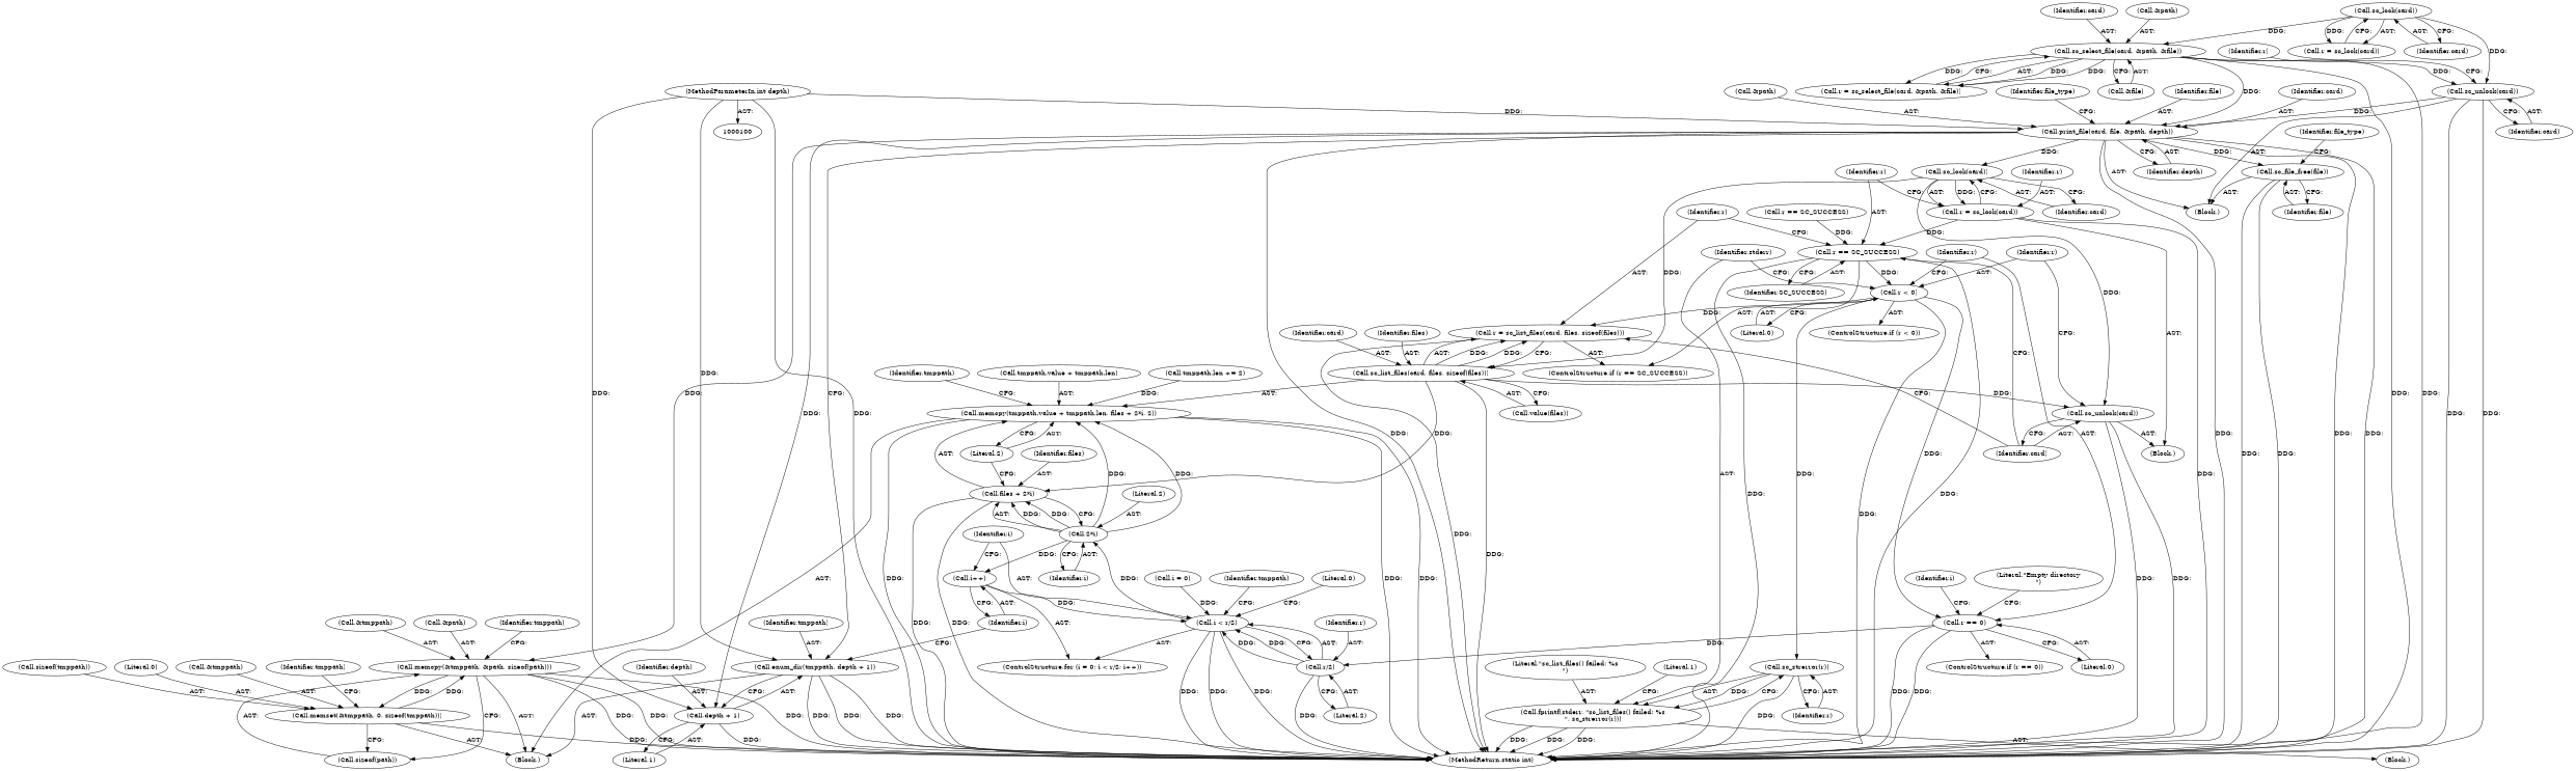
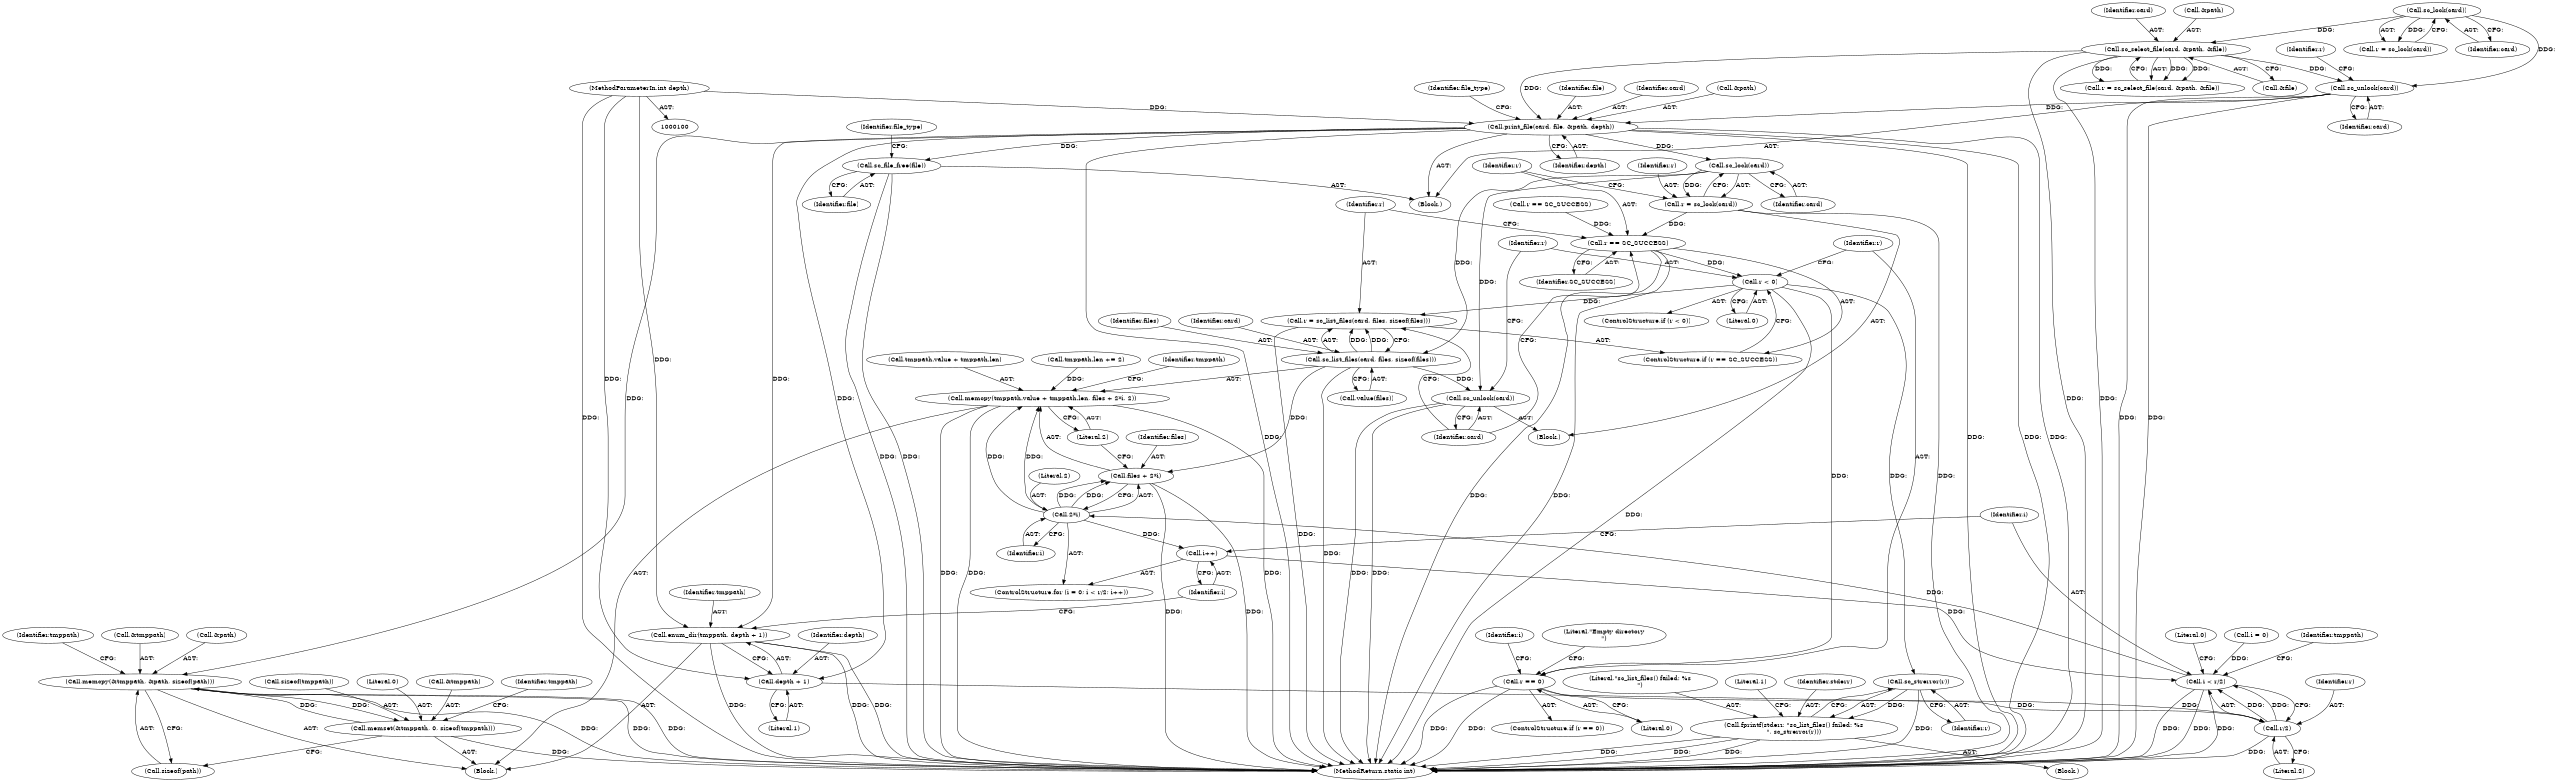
  digraph {
    n1 [label="(Call,print_file(card, file, &path, depth))"]
    n2 [label="(Call,sc_file_free(file))"]
    n3 [label="(Call,sc_lock(card))"]
    n4 [label="(Call,memcpy(&tmppath, &path, sizeof(path)))"]
    n5 [label="(Call,enum_dir(tmppath, depth + 1))"]
    n6 [label="(Call,depth + 1)"]
    n7 [label="(MethodReturn,static int)"]
    n8 [label="(Identifier,depth)"]
    n9 [label="(Block,)"]
    n10 [label="(Identifier,file)"]
    n11 [label="(Call,r = sc_lock(card))"]
    n12 [label="(Call,sc_list_files(card, files, sizeof(files)))"]
    n13 [label="(Call,sc_unlock(card))"]
    n14 [label="(Identifier,card)"]
    n15 [label="(Block,)"]
    n16 [label="(Call,memset(&tmppath, 0, sizeof(tmppath)))"]
    n17 [label="(Call,sizeof(path))"]
    n18 [label="(Literal,1)"]
    n19 [label="(Call,sc_unlock(card))"]
    n20 [label="(Identifier,card)"]
    n21 [label="(Call,sc_select_file(card, &path, &file))"]
    n22 [label="(Call,r = sc_select_file(card, &path, &file))"]
    n23 [label="(Call,&file)"]
    n24 [label="(Call,sc_lock(card))"]
    n25 [label="(Call,r = sc_lock(card))"]
    n26 [label="(Identifier,card)"]
    n27 [label="(MethodParameterIn,int depth)"]
    1000100
    n29 [label="(Call,r == SC_SUCCESS)"]
    n30 [label="(Block,)"]
    n31 [label="(Call,memcpy(tmppath.value + tmppath.len, files + 2*i, 2))"]
    n32 [label="(Call,files + 2*i)"]
    n33 [label="(Call,r = sc_list_files(card, files, sizeof(files)))"]
    n34 [label="(Call,value(files))"]
    n35 [label="(Identifier,card)"]
    n36 [label="(Call,r < 0)"]
    n37 [label="(ControlStructure,if (r == SC_SUCCESS))"]
    n38 [label="(Identifier,SC_SUCCESS)"]
    n39 [label="(Call,sc_strerror(r))"]
    n40 [label="(Call,r == 0)"]
    n41 [label="(ControlStructure,if (r < 0))"]
    n42 [label="(Literal,0)"]
    n43 [label="(Call,fprintf(stderr, \"sc_list_files() failed: %s\n\", sc_strerror(r)))"]
    n44 [label="(Identifier,r)"]
    n45 [label="(Call,r/2)"]
    n46 [label="(ControlStructure,if (r == 0))"]
    n47 [label="(Literal,0)"]
    n48 [label="(Block,)"]
    n49 [label="(Call,i < r/2)"]
    n50 [label="(Literal,2)"]
    n51 [label="(Call,2*i)"]
    n52 [label="(ControlStructure,for (i = 0; i < r/2; i++))"]
    n53 [label="(Call,i++)"]
    n54 [label="(Identifier,i)"]
    n55 [label="(Identifier,i)"]
    n56 [label="(Literal,2)"]
    n57 [label="(Call,sizeof(tmppath))"]
    n58 [label="(Call,tmppath.value + tmppath.len)"]
    n59 [label="(Identifier,card)"]
    n60 [label="(Literal,0)"]
    n61 [label="(Literal,0)"]
    n62 [label="(Identifier,files)"]
    n63 [label="(Identifier,r)"]
    n64 [label="(Identifier,file)"]
    n65 [label="(Literal,\"sc_list_files() failed: %s\n\")"]
    n66 [label="(Identifier,file_type)"]
    n67 [label="(Call,i = 0)"]
    n68 [label="(Call,&tmppath)"]
    n69 [label="(Call,&path)"]
    n70 [label="(Call,&tmppath)"]
    n71 [label="(Identifier,r)"]
    n72 [label="(Identifier,card)"]
    n73 [label="(Identifier,i)"]
    n74 [label="(Identifier,i)"]
    n75 [label="(Call,&path)"]
    n76 [label="(Literal,1)"]
    n77 [label="(Call,tmppath.len += 2)"]
    n78 [label="(Call,r == SC_SUCCESS)"]
    n79 [label="(Identifier,r)"]
    n80 [label="(Identifier,depth)"]
    n81 [label="(Identifier,files)"]
    n82 [label="(Literal,\"Empty directory\n\")"]
    n83 [label="(Identifier,r)"]
    n84 [label="(Identifier,r)"]
    n85 [label="(Identifier,card)"]
    n86 [label="(Identifier,tmppath)"]
    n87 [label="(Identifier,r)"]
    n88 [label="(Identifier,tmppath)"]
    n89 [label="(Call,&path)"]
    n90 [label="(Identifier,r)"]
    n91 [label="(Identifier,tmppath)"]
    n92 [label="(Identifier,file_type)"]
    n93 [label="(Identifier,stderr)"]
    n94 [label="(Identifier,tmppath)"]
    n95 [label="(Identifier,tmppath)"]
    n96 [label="(Literal,2)"]
    n1 -> n2 [label="DDG: "]
    n1 -> n3 [label="DDG: "]
    n1 -> n4 [label="DDG: "]
-   n1 -> n5 [label="CFG: "]
+   n1 -> n5 [label="DDG: "]
    n1 -> n6 [label="DDG: "]
    n1 -> n7 [label="DDG: "]
    n1 -> n7 [label="DDG: "]
    n1 -> n7 [label="DDG: "]
    n1 -> n7 [label="DDG: "]
    n1 -> n8 [label="CFG: "]
    n1 -> n9 [label="AST: "]
    n2 -> n7 [label="DDG: "]
    n2 -> n7 [label="DDG: "]
    n2 -> n9 [label="AST: "]
    n2 -> n10 [label="CFG: "]
    n3 -> n11 [label="AST: "]
    n3 -> n11 [label="DDG: "]
    n3 -> n12 [label="DDG: "]
    n3 -> n13 [label="DDG: "]
    n3 -> n14 [label="CFG: "]
    n4 -> n7 [label="DDG: "]
    n4 -> n7 [label="DDG: "]
    n4 -> n7 [label="DDG: "]
    n4 -> n15 [label="AST: "]
    n4 -> n16 [label="DDG: "]
    n4 -> n17 [label="CFG: "]
    n5 -> n6 [label="CFG: "]
    n5 -> n7 [label="DDG: "]
    n5 -> n7 [label="DDG: "]
    n5 -> n7 [label="DDG: "]
    n5 -> n15 [label="AST: "]
    n6 -> n5 [label="AST: "]
-   n6 -> n7 [label="DDG: "]
+   n6 -> n45 [label="DDG: "]
    n6 -> n18 [label="CFG: "]
    n8 -> n1 [label="AST: "]
    n10 -> n2 [label="AST: "]
    n11 -> n3 [label="CFG: "]
    n11 -> n7 [label="DDG: "]
    n11 -> n29 [label="DDG: "]
    n11 -> n30 [label="AST: "]
    n12 -> n7 [label="DDG: "]
    n12 -> n13 [label="DDG: "]
    n12 -> n31 [label="AST: "]
    n12 -> n32 [label="DDG: "]
    n12 -> n33 [label="AST: "]
    n12 -> n33 [label="DDG: "]
    n12 -> n33 [label="DDG: "]
    n12 -> n34 [label="CFG: "]
    n13 -> n7 [label="DDG: "]
    n13 -> n7 [label="DDG: "]
    n13 -> n30 [label="AST: "]
    n13 -> n35 [label="CFG: "]
    n14 -> n3 [label="AST: "]
    n16 -> n4 [label="DDG: "]
    n16 -> n7 [label="DDG: "]
    n16 -> n15 [label="AST: "]
    n16 -> n17 [label="CFG: "]
    n17 -> n4 [label="AST: "]
    n18 -> n6 [label="AST: "]
    n19 -> n1 [label="DDG: "]
    n19 -> n7 [label="DDG: "]
    n19 -> n7 [label="DDG: "]
    n19 -> n9 [label="AST: "]
    n19 -> n20 [label="CFG: "]
    n20 -> n19 [label="AST: "]
    n21 -> n1 [label="DDG: "]
    n21 -> n7 [label="DDG: "]
    n21 -> n7 [label="DDG: "]
    n21 -> n19 [label="DDG: "]
    n21 -> n22 [label="AST: "]
    n21 -> n22 [label="DDG: "]
    n21 -> n22 [label="DDG: "]
    n21 -> n22 [label="DDG: "]
    n21 -> n23 [label="CFG: "]
    n22 -> n21 [label="CFG: "]
    n23 -> n21 [label="AST: "]
    n24 -> n19 [label="DDG: "]
    n24 -> n21 [label="DDG: "]
    n24 -> n25 [label="AST: "]
    n24 -> n25 [label="DDG: "]
    n24 -> n26 [label="CFG: "]
    n25 -> n24 [label="CFG: "]
    n26 -> n24 [label="AST: "]
    n27 -> n1 [label="DDG: "]
    n27 -> n5 [label="DDG: "]
    n27 -> n6 [label="DDG: "]
    n27 -> n7 [label="DDG: "]
    n27 -> 1000100 [label="AST: "]
    n29 -> n7 [label="DDG: "]
    n29 -> n7 [label="DDG: "]
    n29 -> n36 [label="DDG: "]
    n29 -> n37 [label="AST: "]
    n29 -> n38 [label="CFG: "]
    n31 -> n7 [label="DDG: "]
    n31 -> n7 [label="DDG: "]
    n31 -> n7 [label="DDG: "]
    n31 -> n15 [label="AST: "]
    n31 -> n56 [label="CFG: "]
    n32 -> n7 [label="DDG: "]
    n32 -> n7 [label="DDG: "]
    n32 -> n31 [label="AST: "]
    n32 -> n51 [label="CFG: "]
    n33 -> n7 [label="DDG: "]
    n33 -> n12 [label="CFG: "]
    n33 -> n37 [label="AST: "]
    n34 -> n12 [label="AST: "]
    n35 -> n13 [label="AST: "]
    n35 -> n29 [label="CFG: "]
    n35 -> n33 [label="CFG: "]
    n36 -> n7 [label="DDG: "]
    n36 -> n33 [label="DDG: "]
    n36 -> n39 [label="DDG: "]
    n36 -> n40 [label="DDG: "]
    n36 -> n41 [label="AST: "]
    n36 -> n42 [label="CFG: "]
    n38 -> n29 [label="AST: "]
    n39 -> n7 [label="DDG: "]
    n39 -> n43 [label="AST: "]
    n39 -> n43 [label="DDG: "]
    n39 -> n44 [label="CFG: "]
    n40 -> n7 [label="DDG: "]
    n40 -> n7 [label="DDG: "]
    n40 -> n45 [label="DDG: "]
    n40 -> n46 [label="AST: "]
    n40 -> n47 [label="CFG: "]
    n42 -> n36 [label="AST: "]
    n43 -> n7 [label="DDG: "]
    n43 -> n7 [label="DDG: "]
    n43 -> n7 [label="DDG: "]
    n43 -> n39 [label="CFG: "]
    n43 -> n48 [label="AST: "]
    n44 -> n39 [label="AST: "]
    n45 -> n7 [label="DDG: "]
    n45 -> n49 [label="AST: "]
    n45 -> n49 [label="DDG: "]
    n45 -> n49 [label="DDG: "]
    n45 -> n50 [label="CFG: "]
    n47 -> n40 [label="AST: "]
    n49 -> n7 [label="DDG: "]
    n49 -> n7 [label="DDG: "]
    n49 -> n7 [label="DDG: "]
    n49 -> n45 [label="CFG: "]
    n49 -> n51 [label="DDG: "]
-   n49 -> n52 [label="AST: "]
+   n51 -> n52 [label="AST: "]
    n50 -> n45 [label="AST: "]
    n51 -> n31 [label="DDG: "]
    n51 -> n31 [label="DDG: "]
    n51 -> n32 [label="AST: "]
    n51 -> n32 [label="DDG: "]
    n51 -> n32 [label="DDG: "]
    n51 -> n53 [label="DDG: "]
    n51 -> n54 [label="CFG: "]
    n53 -> n49 [label="DDG: "]
    n53 -> n52 [label="AST: "]
    n53 -> n55 [label="CFG: "]
    n54 -> n51 [label="AST: "]
    n55 -> n5 [label="CFG: "]
    n55 -> n53 [label="AST: "]
    n56 -> n31 [label="AST: "]
    n56 -> n32 [label="CFG: "]
    n57 -> n16 [label="AST: "]
    n58 -> n31 [label="AST: "]
    n59 -> n21 [label="AST: "]
    n60 -> n49 [label="CFG: "]
    n61 -> n16 [label="AST: "]
    n62 -> n12 [label="AST: "]
    n63 -> n13 [label="CFG: "]
    n63 -> n36 [label="AST: "]
    n64 -> n1 [label="AST: "]
    n65 -> n43 [label="AST: "]
    n66 -> n2 [label="CFG: "]
    n67 -> n49 [label="DDG: "]
    n68 -> n4 [label="AST: "]
    n69 -> n21 [label="AST: "]
    n70 -> n16 [label="AST: "]
    n71 -> n36 [label="CFG: "]
    n71 -> n40 [label="AST: "]
    n72 -> n12 [label="AST: "]
    n73 -> n49 [label="AST: "]
    n73 -> n53 [label="CFG: "]
    n74 -> n40 [label="CFG: "]
    n75 -> n4 [label="AST: "]
    n76 -> n43 [label="CFG: "]
    n77 -> n31 [label="DDG: "]
    n78 -> n29 [label="DDG: "]
    n79 -> n11 [label="AST: "]
    n80 -> n6 [label="AST: "]
    n81 -> n32 [label="AST: "]
    n82 -> n40 [label="CFG: "]
    n83 -> n19 [label="CFG: "]
    n84 -> n29 [label="CFG: "]
    n84 -> n33 [label="AST: "]
    n85 -> n1 [label="AST: "]
    n86 -> n4 [label="CFG: "]
    n87 -> n45 [label="AST: "]
    n88 -> n16 [label="CFG: "]
    n89 -> n1 [label="AST: "]
    n90 -> n11 [label="CFG: "]
    n90 -> n29 [label="AST: "]
    n91 -> n49 [label="CFG: "]
    n92 -> n1 [label="CFG: "]
-   n93 -> n36 [label="CFG: "]
+   n37 -> n36 [label="CFG: "]
    n93 -> n43 [label="AST: "]
    n94 -> n5 [label="AST: "]
    n95 -> n31 [label="CFG: "]
    n96 -> n51 [label="AST: "]
  }
